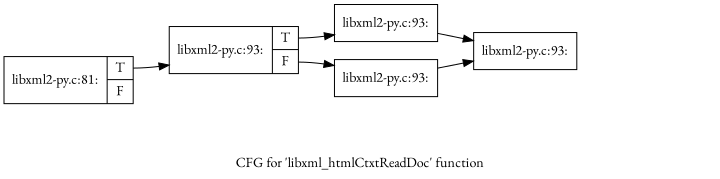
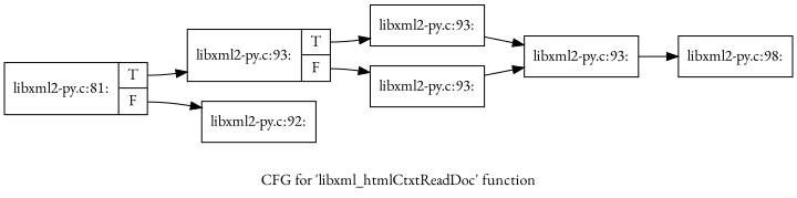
  digraph {
    fontname="EB Garamond"
    label="CFG for 'libxml_htmlCtxtReadDoc' function"
    rankdir=LR
    node [fontname="EB Garamond" shape=record]
    edge [fontname="EB Garamond"]
    n1 [label="{libxml2-py.c:81:|{<s0>T|<s1>F}}"]
    n2 [label="{libxml2-py.c:93:|{<s0>T|<s1>F}}"]
+   n3 [label="{libxml2-py.c:92:}"]
    n4 [label="{libxml2-py.c:93:}"]
    n5 [label="{libxml2-py.c:93:}"]
    n6 [label="{libxml2-py.c:93:}"]
+   n7 [label="{libxml2-py.c:98:}"]
    n1 -> n2 [tailport=s0]
+   n1 -> n3 [tailport=s1]
    n2 -> n4 [tailport=s0]
    n2 -> n5 [tailport=s1]
    n4 -> n6
    n5 -> n6
+   n6 -> n7
  }
